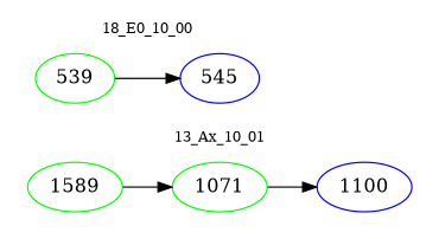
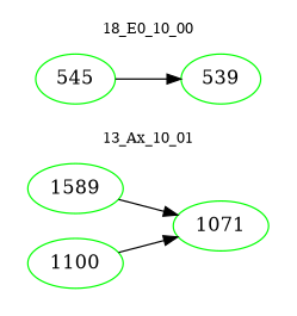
  digraph {
    rankdir=LR
    node [color=green]
    edge [color=black]
    n1 [label=1589]
    n2 [label=1071]
-   n3 [color=blue label=1100]
+   n3 [label=1100]
    n4 [label=539]
-   n5 [color=blue label=545]
+   n5 [label=545]
    subgraph cluster_1 {
      color=white
      fontsize=10
      label="13_Ax_10_01"
      n1
      n2
      n3
    }
    subgraph cluster_2 {
      color=white
      fontsize=10
      label="18_E0_10_00"
      n4
      n5
    }
    n1 -> n2
-   n2 -> n3
-   n4 -> n5
+   n3 -> n2
+   n5 -> n4
  }
